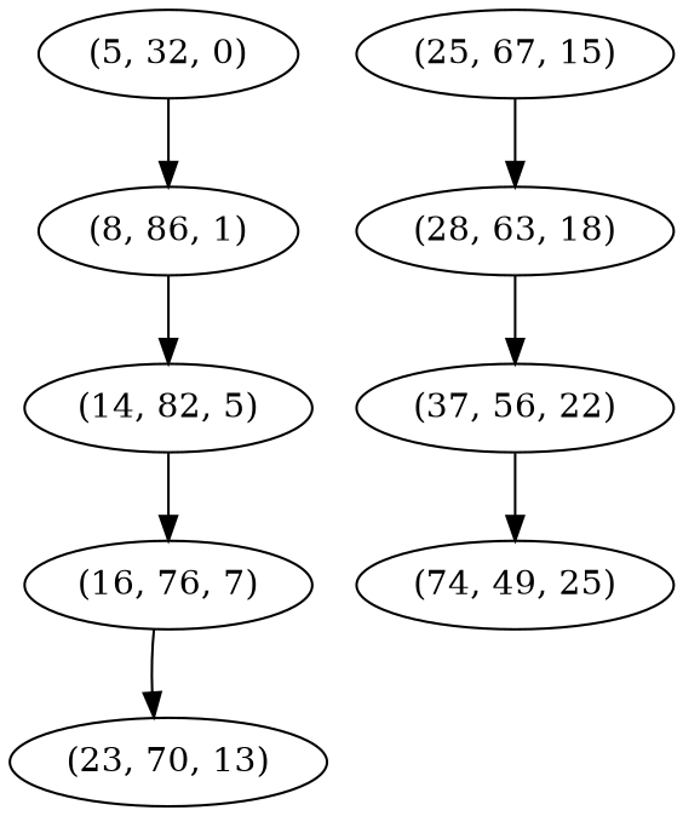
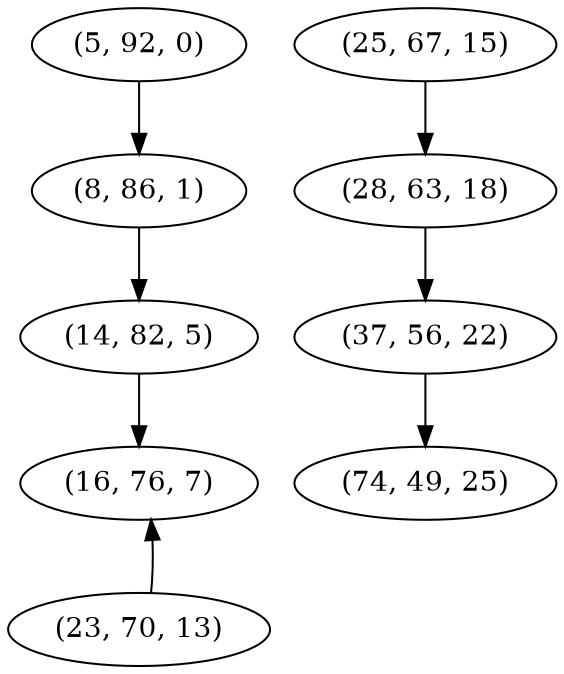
  digraph {
-   "(5, 92, 0)" [label="(5, 32, 0)"]
+   "(5, 92, 0)"
    "(8, 86, 1)"
    n3 [label="(14, 82, 5)"]
    "(16, 76, 7)"
    "(23, 70, 13)"
    "(25, 67, 15)"
    "(28, 63, 18)"
    "(37, 56, 22)"
    n9 [label="(74, 49, 25)"]
    "(5, 92, 0)" -> "(8, 86, 1)"
    "(8, 86, 1)" -> n3
    n3 -> "(16, 76, 7)"
-   "(16, 76, 7)" -> "(23, 70, 13)"
+   "(23, 70, 13)" -> "(16, 76, 7)"
    "(25, 67, 15)" -> "(28, 63, 18)"
    "(28, 63, 18)" -> "(37, 56, 22)"
    "(37, 56, 22)" -> n9
  }
